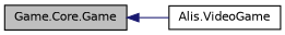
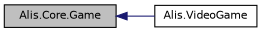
  digraph {
    rankdir=LR
    node [color=black fontname=Helvetica fontsize=10 shape=record style=filled]
-   n1 [fillcolor=grey75 fontcolor=black height=0.2 label="Game.Core.Game" width=0.4]
+   n1 [fillcolor=grey75 fontcolor=black height=0.2 label="Alis.Core.Game" width=0.4]
    n2 [fillcolor=white height=0.2 label="Alis.VideoGame" width=0.4]
    n1 -> n2 [color=midnightblue dir=back fontname=Helvetica fontsize=10 labelfontname=Helvetica labelfontsize=10 style=solid]
  }
